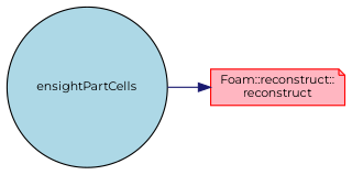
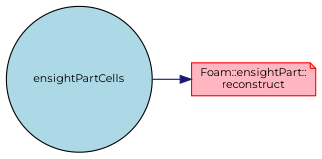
  digraph {
    rankdir=LR
    fontname=Montserrat
    node [fontname=Montserrat fontsize=10 style=filled]
    n1 [color=black fillcolor=lightblue fontcolor=black height=0.2 label=ensightPartCells shape=circle width=0.4]
-   n2 [color=red height=0.2 label="Foam::reconstruct::\lreconstruct" shape=note width=0.4 fillcolor=lightpink]
+   n2 [color=red height=0.2 label="Foam::ensightPart::\lreconstruct" shape=note width=0.4 fillcolor=lightpink]
    n1 -> n2 [color=midnightblue fontname=Montserrat fontsize=10 labelfontname=FreeSans labelfontsize=10 style=solid arrowhead=normal]
  }
